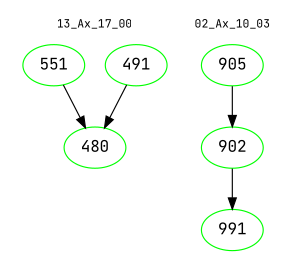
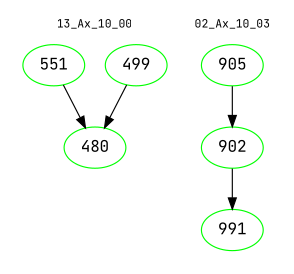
  digraph {
    fontname="JetBrains Mono"
    node [color=green fontname="JetBrains Mono"]
    edge [color=black fontname="JetBrains Mono"]
-   n1 [label=491]
+   n1 [label=499]
    n2 [label=480]
    n3 [label=551]
    n4 [label=905]
    n5 [label=902]
    n6 [label=991]
    subgraph cluster_1 {
      color=white
      fontsize=10
-     label="13_Ax_17_00"
+     label="13_Ax_10_00"
      n1
      n2
      n3
    }
    subgraph cluster_2 {
      color=white
      fontsize=10
      label="02_Ax_10_03"
      n4
      n5
      n6
    }
    n1 -> n2
    n3 -> n2
    n4 -> n5
    n5 -> n6
  }
